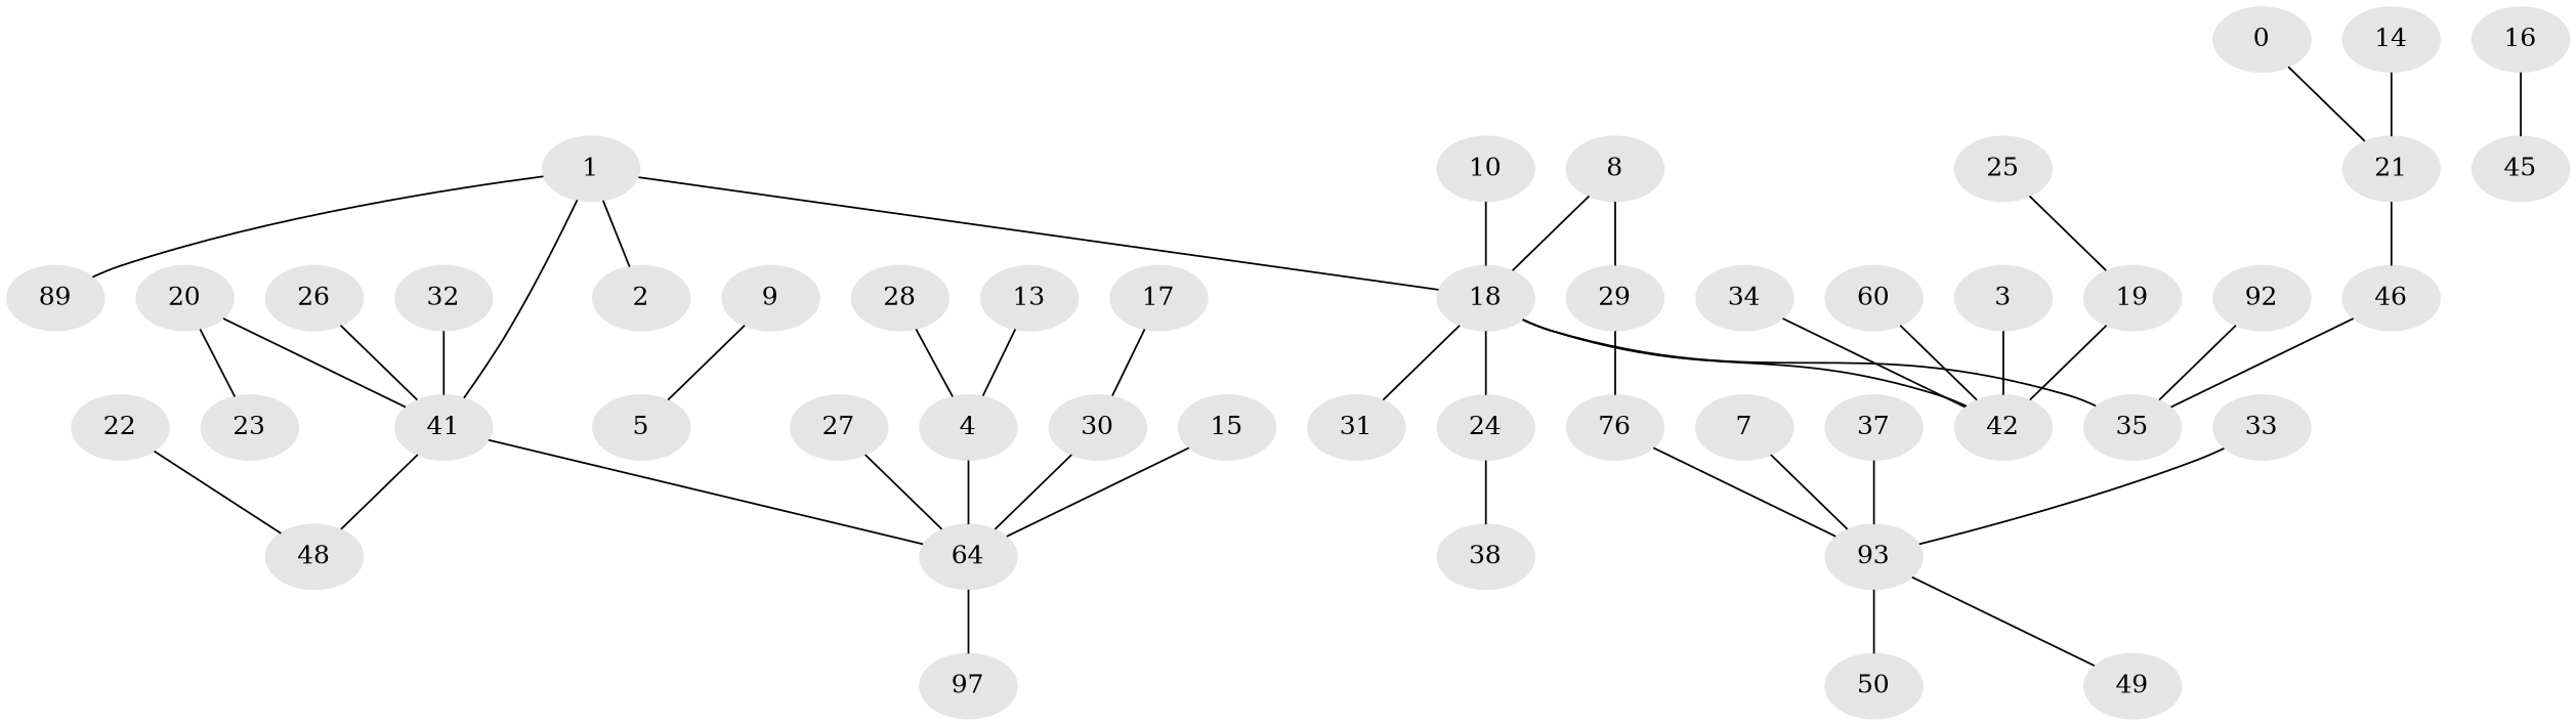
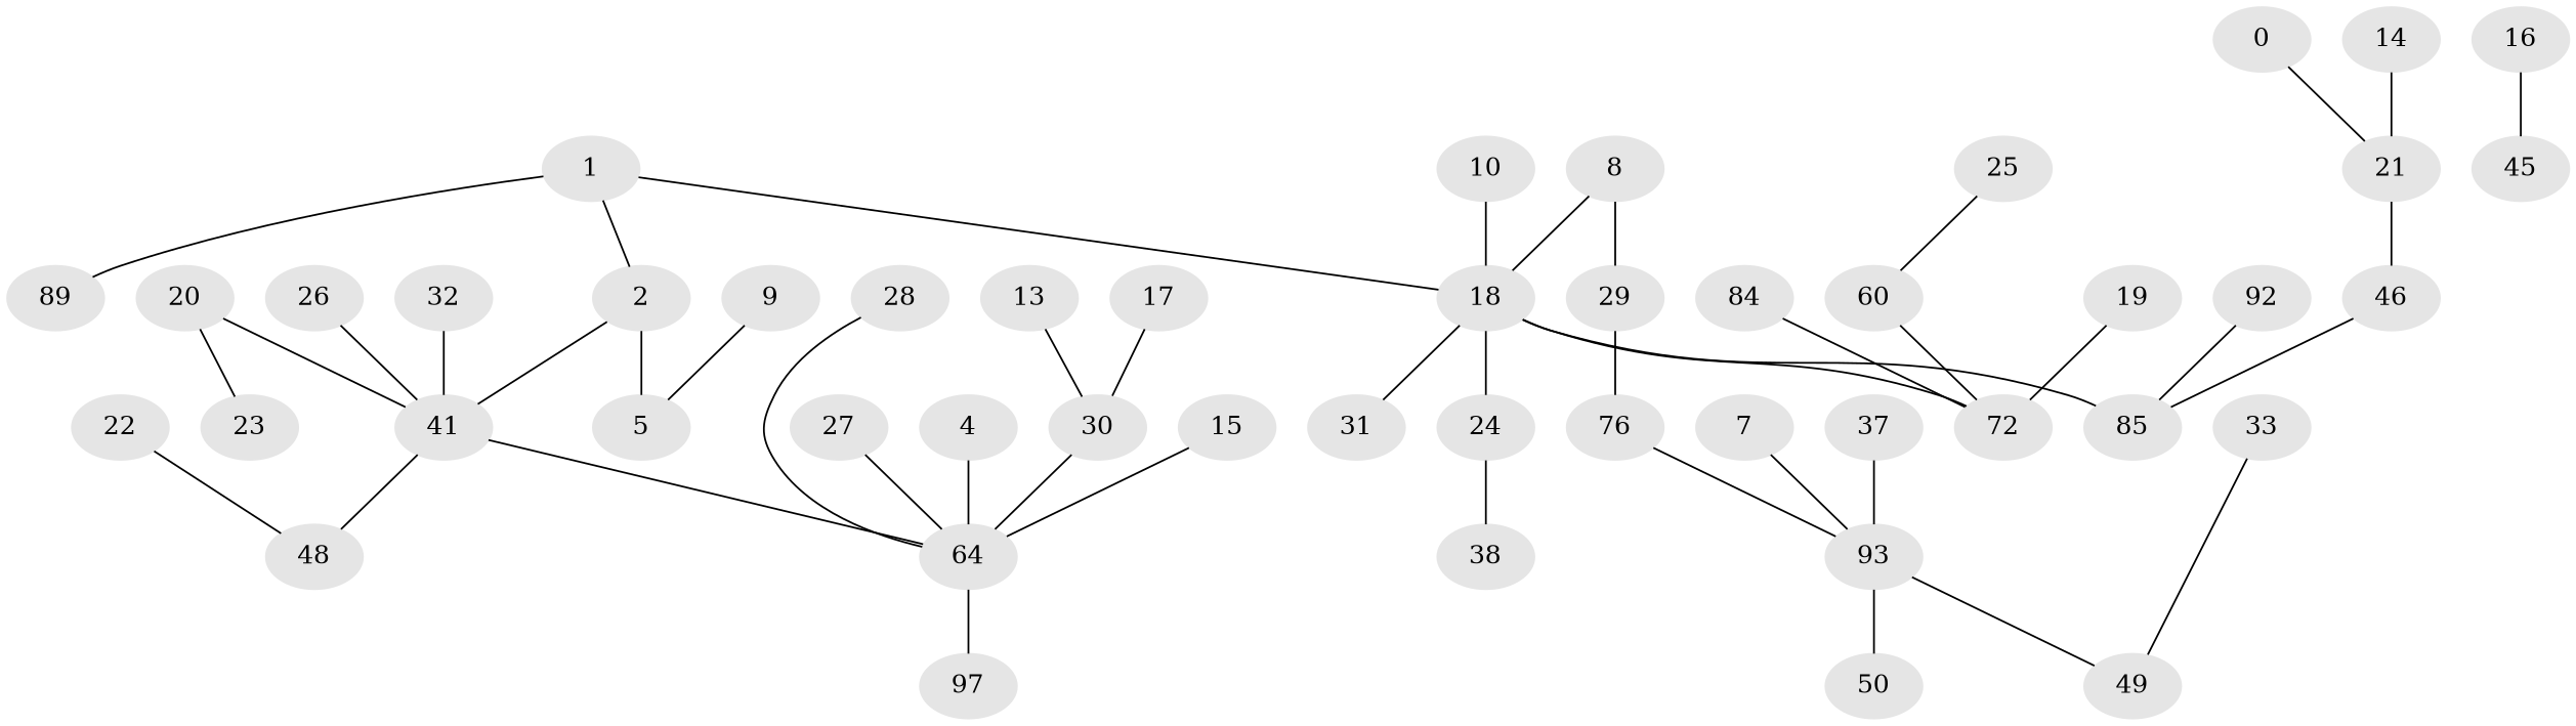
  graph {
    node [color=gray90 style=filled]
    edge [weight=1.0]
    1
    2
    18
    n4 [label=89]
    41
    5
    16
    45
-   42
-   35
+   42 [label=72]
+   35 [label=85]
    24
    31
    n13 [label=64]
    48
-   3
    4
    n17 [label=97]
    n18 [label=0]
    21
    46
    n21 [label=93]
    7
    49
    50
    8
    29
    9
    10
    n29 [label=92]
    13
    30
    14
    15
    17
    38
    n36 [label=76]
    33
    19
    20
    23
    22
    n42 [label=60]
    25
    26
    27
    28
    32
-   34
+   34 [label=84]
    37
    1 -- 2
    1 -- 18
    1 -- n4
-   1 -- 41
+   2 -- 41
+   2 -- 5
    18 -- 42
    18 -- 35
    18 -- 24
    18 -- 31
    41 -- n13
    41 -- 48
    16 -- 45
    24 -- 38
    n13 -- n17
-   3 -- 42
    4 -- n13
    n18 -- 21
    21 -- 46
    46 -- 35
    n21 -- 49
    n21 -- 50
    7 -- n21
    8 -- 18
    8 -- 29
    29 -- n36
    9 -- 5
    10 -- 18
    n29 -- 35
-   13 -- 4
+   13 -- 30
    30 -- n13
    14 -- 21
    15 -- n13 [weight=2.0]
    17 -- 30
    n36 -- n21
-   33 -- n21
+   33 -- 49
    19 -- 42
    20 -- 41
    20 -- 23
    22 -- 48
    n42 -- 42
-   25 -- 19
+   25 -- n42
    26 -- 41
    27 -- n13
-   28 -- 4
+   28 -- n13
    32 -- 41
    34 -- 42
    37 -- n21
  }
